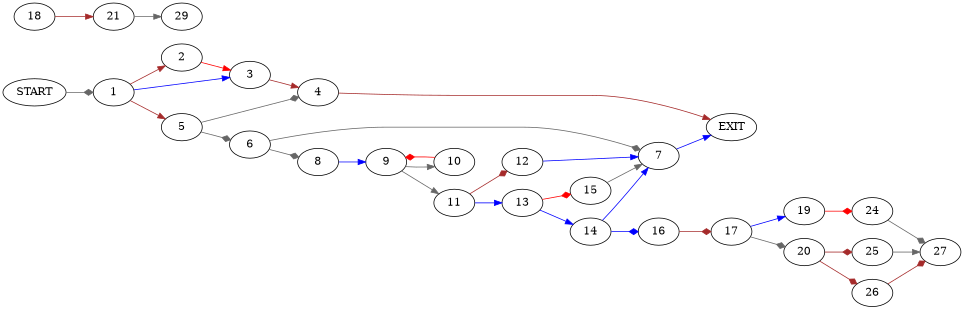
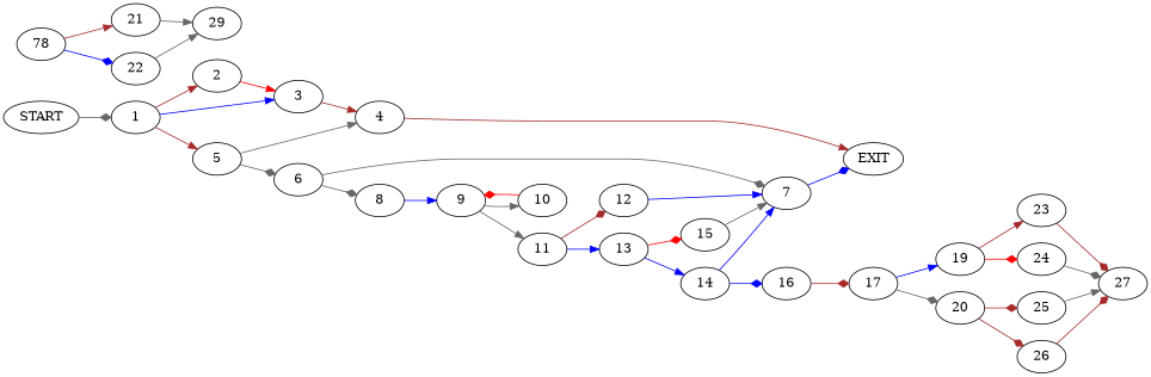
  digraph {
    rankdir=LR
    edge [arrowhead=normal color=gray40]
    n1 [label=START]
    1
    2
    3
    5
    n6 [label=EXIT]
    4
    6
    7
    8
    9
    10
    11
    12
    13
    14
    15
    16
    17
    19
    20
-   18
+   18 [label=78]
    21
+   22
+   23
    24
    25
    26
    29
    27
    n1 -> 1 [arrowhead=diamond]
    1 -> 2 [color=brown]
    1 -> 3 [color=blue]
    1 -> 5 [color=brown]
    2 -> 3 [color=red]
    3 -> 4 [color=brown]
-   5 -> 4 [arrowhead=diamond]
+   5 -> 4
    5 -> 6 [arrowhead=diamond]
    4 -> n6 [color=brown]
    6 -> 7 [arrowhead=diamond]
    6 -> 8 [arrowhead=diamond]
-   7 -> n6 [color=blue]
+   7 -> n6 [arrowhead=diamond color=blue]
    8 -> 9 [color=blue]
    9 -> 10
    9 -> 11
    10 -> 9 [arrowhead=diamond color=red]
    11 -> 12 [arrowhead=diamond color=brown]
    11 -> 13 [color=blue]
    12 -> 7 [color=blue]
    13 -> 14 [color=blue]
    13 -> 15 [arrowhead=diamond color=red]
    14 -> 7 [color=blue]
    14 -> 16 [arrowhead=diamond color=blue]
    15 -> 7
    16 -> 17 [arrowhead=diamond color=brown]
    17 -> 19 [color=blue]
    17 -> 20 [arrowhead=diamond]
+   19 -> 23 [color=brown]
    19 -> 24 [arrowhead=diamond color=red]
    20 -> 25 [arrowhead=diamond color=brown]
    20 -> 26 [arrowhead=diamond color=brown]
    18 -> 21 [color=brown]
+   18 -> 22 [arrowhead=diamond color=blue]
    21 -> 29
+   22 -> 29
+   23 -> 27 [arrowhead=diamond color=brown]
    24 -> 27 [arrowhead=diamond]
    25 -> 27
    26 -> 27 [arrowhead=diamond color=brown]
  }
